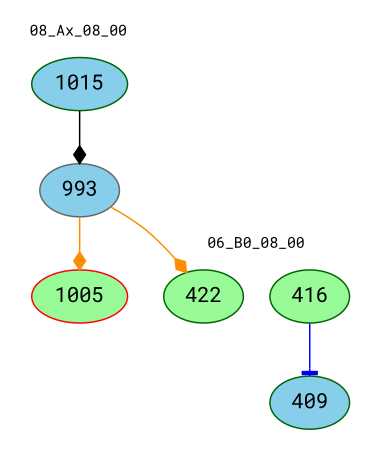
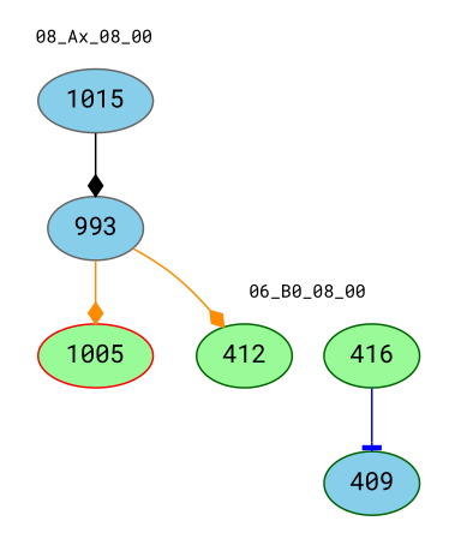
  digraph {
    fontname="Roboto Mono"
    node [color=darkgreen fillcolor=skyblue fontname="Roboto Mono" style=filled]
    edge [arrowhead=diamond color=darkorange fontname="Roboto Mono"]
-   n1 [label=1015]
+   n1 [color=gray40 label=1015]
    n2 [color=gray40 label=993]
    n3 [color=red fillcolor=palegreen label=1005]
    n4 [fillcolor=palegreen label=416]
    n5 [label=409]
-   n6 [fillcolor=palegreen label=422]
+   n6 [fillcolor=palegreen label=412]
    subgraph cluster_1 {
      color=white
      fontsize=10
      label="08_Ax_08_00"
      n1
      n2
      n3
    }
    subgraph cluster_2 {
      color=white
      fontsize=10
      label="06_B0_08_00"
      n4
      n5
      n6
    }
    n1 -> n2 [color=black]
    n2 -> n3
    n2 -> n6
    n4 -> n5 [arrowhead=tee color=blue]
  }
